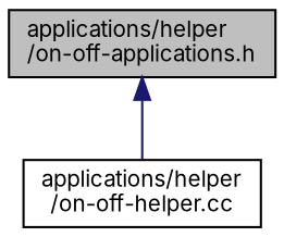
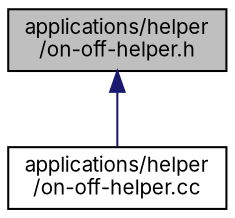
  digraph {
    fontname=Inter
    node [color=black fontname=Inter fontsize=10 shape=record style=filled]
-   n1 [fillcolor=grey75 fontcolor=black height=0.2 label="applications/helper\l/on-off-applications.h" width=0.4]
+   n1 [fillcolor=grey75 fontcolor=black height=0.2 label="applications/helper\l/on-off-helper.h" width=0.4]
    n2 [fillcolor=white height=0.2 label="applications/helper\l/on-off-helper.cc" width=0.4]
    n1 -> n2 [color=midnightblue dir=back fontname=Inter fontsize=10 labelfontname=Helvetica labelfontsize=10 style=solid]
  }
